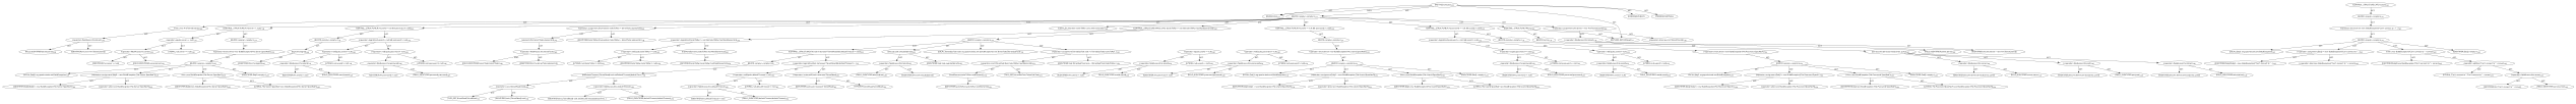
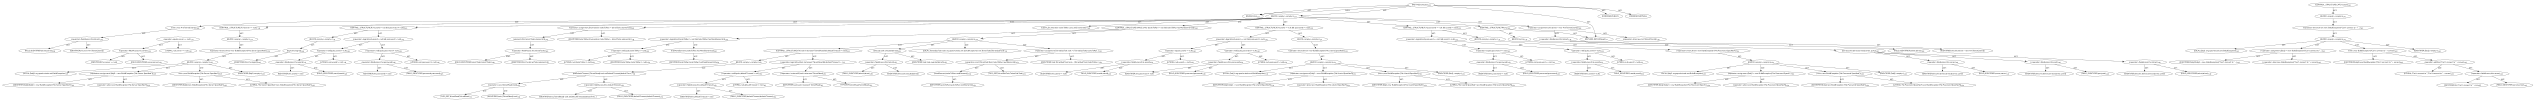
  digraph {
    fontname=Nunito
    node [fontname=Nunito]
    edge [fontname=Nunito]
    n1 [label=<(METHOD,execute)<SUB>122</SUB>>]
    n2 [label=<(PARAM,this)<SUB>122</SUB>>]
    n3 [label=<(BLOCK,&lt;empty&gt;,&lt;empty&gt;)<SUB>122</SUB>>]
    n4 [label=<(MODIFIER,PUBLIC)>]
    n5 [label=<(MODIFIER,VIRTUAL)>]
    n6 [label=<(METHOD_RETURN,void)<SUB>122</SUB>>]
    n7 [label=<(CONTROL_STRUCTURE,IF,if (server == null))<SUB>124</SUB>>]
    n8 [label=<(CONTROL_STRUCTURE,IF,if (userid == null &amp;&amp; password != null))<SUB>130</SUB>>]
    n9 [label=<(CONTROL_STRUCTURE,IF,if (password == null &amp;&amp; userid != null))<SUB>133</SUB>>]
    n10 [label=<(&lt;operator&gt;.assignment,this.telnet = new AntTelnetClient())<SUB>138</SUB>>]
    n11 [label=<(&lt;init&gt;,new AntTelnetClient())<SUB>138</SUB>>]
    n12 [label=<(CONTROL_STRUCTURE,TRY,try)<SUB>139</SUB>>]
    n13 [label=<(CONTROL_STRUCTURE,IF,if (userid != null &amp;&amp; password != null))<SUB>145</SUB>>]
    n14 [label=<(LOCAL,Enumeration tasksToRun: java.util.Enumeration)<SUB>149</SUB>>]
    n15 [label=<(&lt;operator&gt;.assignment,Enumeration tasksToRun = telnetTasks.elements())<SUB>149</SUB>>]
    n16 [label=<(CONTROL_STRUCTURE,WHILE,while (tasksToRun != null &amp;&amp; tasksToRun.hasMoreElements()))<SUB>150</SUB>>]
    n17 [label=<(&lt;operator&gt;.equals,server == null)<SUB>124</SUB>>]
    n18 [label=<(BLOCK,&lt;empty&gt;,&lt;empty&gt;)<SUB>124</SUB>>]
+   n19 [label=<(&lt;operator&gt;.logicalAnd,userid == null &amp;&amp; password != null)<SUB>130</SUB>>]
    n20 [label=<(BLOCK,&lt;empty&gt;,&lt;empty&gt;)<SUB>130</SUB>>]
    n21 [label=<(&lt;operator&gt;.logicalAnd,password == null &amp;&amp; userid != null)<SUB>133</SUB>>]
    n22 [label=<(BLOCK,&lt;empty&gt;,&lt;empty&gt;)<SUB>133</SUB>>]
    n23 [label=<(&lt;operator&gt;.fieldAccess,this.telnet)<SUB>138</SUB>>]
    n24 [label=<(&lt;operator&gt;.alloc,new AntTelnetClient())<SUB>138</SUB>>]
    n25 [label=<(&lt;operator&gt;.fieldAccess,this.telnet)<SUB>138</SUB>>]
    n26 [label=<(BLOCK,try,try)<SUB>139</SUB>>]
    n27 [label=<(&lt;operator&gt;.logicalAnd,userid != null &amp;&amp; password != null)<SUB>145</SUB>>]
    n28 [label=<(BLOCK,&lt;empty&gt;,&lt;empty&gt;)<SUB>145</SUB>>]
    n29 [label=<(IDENTIFIER,tasksToRun,Enumeration tasksToRun = telnetTasks.elements())<SUB>149</SUB>>]
    n30 [label=<(elements,this.telnetTasks.elements())<SUB>149</SUB>>]
    n31 [label=<(&lt;operator&gt;.logicalAnd,tasksToRun != null &amp;&amp; tasksToRun.hasMoreElements())<SUB>150</SUB>>]
    n32 [label=<(BLOCK,&lt;empty&gt;,&lt;empty&gt;)<SUB>150</SUB>>]
    n33 [label=<(&lt;operator&gt;.fieldAccess,this.server)<SUB>124</SUB>>]
    n34 [label=<(LITERAL,null,server == null)<SUB>124</SUB>>]
    n35 [label=<(&lt;operator&gt;.throw,throw new BuildException(&quot;No Server Specified&quot;);)<SUB>125</SUB>>]
    n36 [label=<(IDENTIFIER,this,server == null)>]
    n37 [label=<(FIELD_IDENTIFIER,server,server)<SUB>124</SUB>>]
    n38 [label=<(BLOCK,&lt;empty&gt;,&lt;empty&gt;)<SUB>125</SUB>>]
    n39 [label=<(LOCAL,$obj0: org.apache.tools.ant.BuildException)<SUB>195</SUB>>]
    n40 [label=<(&lt;operator&gt;.assignment,$obj0 = new BuildException(&quot;No Server Specified&quot;))<SUB>125</SUB>>]
    n41 [label=<(&lt;init&gt;,new BuildException(&quot;No Server Specified&quot;))<SUB>125</SUB>>]
    n42 [label=<(IDENTIFIER,$obj0,&lt;empty&gt;)<SUB>125</SUB>>]
    n43 [label=<(IDENTIFIER,$obj0,$obj0 = new BuildException(&quot;No Server Specified&quot;))<SUB>125</SUB>>]
    n44 [label=<(&lt;operator&gt;.alloc,new BuildException(&quot;No Server Specified&quot;))<SUB>125</SUB>>]
    n45 [label=<(IDENTIFIER,$obj0,new BuildException(&quot;No Server Specified&quot;))<SUB>125</SUB>>]
    n46 [label=<(LITERAL,&quot;No Server Specified&quot;,new BuildException(&quot;No Server Specified&quot;))<SUB>125</SUB>>]
    n47 [label=<(&lt;operator&gt;.equals,userid == null)<SUB>130</SUB>>]
    n48 [label=<(&lt;operator&gt;.notEquals,password != null)<SUB>130</SUB>>]
    n49 [label=<(&lt;operator&gt;.throw,throw new BuildException(&quot;No Userid Specified&quot;);)<SUB>131</SUB>>]
    n50 [label=<(&lt;operator&gt;.fieldAccess,this.userid)<SUB>130</SUB>>]
    n51 [label=<(LITERAL,null,userid == null)<SUB>130</SUB>>]
    n52 [label=<(&lt;operator&gt;.fieldAccess,this.password)<SUB>130</SUB>>]
    n53 [label=<(LITERAL,null,password != null)<SUB>130</SUB>>]
    n54 [label=<(IDENTIFIER,this,userid == null)>]
    n55 [label=<(FIELD_IDENTIFIER,userid,userid)<SUB>130</SUB>>]
    n56 [label=<(IDENTIFIER,this,password != null)>]
    n57 [label=<(FIELD_IDENTIFIER,password,password)<SUB>130</SUB>>]
    n58 [label=<(BLOCK,&lt;empty&gt;,&lt;empty&gt;)<SUB>131</SUB>>]
    n59 [label=<(LOCAL,$obj1: org.apache.tools.ant.BuildException)<SUB>131</SUB>>]
    n60 [label=<(&lt;operator&gt;.assignment,$obj1 = new BuildException(&quot;No Userid Specified&quot;))<SUB>131</SUB>>]
    n61 [label=<(&lt;init&gt;,new BuildException(&quot;No Userid Specified&quot;))<SUB>131</SUB>>]
    n62 [label=<(IDENTIFIER,$obj1,&lt;empty&gt;)<SUB>131</SUB>>]
    n63 [label=<(IDENTIFIER,$obj1,$obj1 = new BuildException(&quot;No Userid Specified&quot;))<SUB>131</SUB>>]
    n64 [label=<(&lt;operator&gt;.alloc,new BuildException(&quot;No Userid Specified&quot;))<SUB>131</SUB>>]
    n65 [label=<(IDENTIFIER,$obj1,new BuildException(&quot;No Userid Specified&quot;))<SUB>131</SUB>>]
    n66 [label=<(LITERAL,&quot;No Userid Specified&quot;,new BuildException(&quot;No Userid Specified&quot;))<SUB>131</SUB>>]
    n67 [label=<(&lt;operator&gt;.equals,password == null)<SUB>133</SUB>>]
    n68 [label=<(&lt;operator&gt;.notEquals,userid != null)<SUB>133</SUB>>]
    n69 [label=<(&lt;operator&gt;.throw,throw new BuildException(&quot;No Password Specified&quot;);)<SUB>134</SUB>>]
    n70 [label=<(&lt;operator&gt;.fieldAccess,this.password)<SUB>133</SUB>>]
    n71 [label=<(LITERAL,null,password == null)<SUB>133</SUB>>]
    n72 [label=<(&lt;operator&gt;.fieldAccess,this.userid)<SUB>133</SUB>>]
    n73 [label=<(LITERAL,null,userid != null)<SUB>133</SUB>>]
    n74 [label=<(IDENTIFIER,this,password == null)>]
    n75 [label=<(FIELD_IDENTIFIER,password,password)<SUB>133</SUB>>]
    n76 [label=<(IDENTIFIER,this,userid != null)>]
    n77 [label=<(FIELD_IDENTIFIER,userid,userid)<SUB>133</SUB>>]
    n78 [label=<(BLOCK,&lt;empty&gt;,&lt;empty&gt;)<SUB>134</SUB>>]
    n79 [label=<(LOCAL,$obj2: org.apache.tools.ant.BuildException)<SUB>133</SUB>>]
    n80 [label=<(&lt;operator&gt;.assignment,$obj2 = new BuildException(&quot;No Password Specifi...)<SUB>134</SUB>>]
    n81 [label=<(&lt;init&gt;,new BuildException(&quot;No Password Specified&quot;))<SUB>134</SUB>>]
    n82 [label=<(IDENTIFIER,$obj2,&lt;empty&gt;)<SUB>134</SUB>>]
    n83 [label=<(IDENTIFIER,$obj2,$obj2 = new BuildException(&quot;No Password Specifi...)<SUB>134</SUB>>]
    n84 [label=<(&lt;operator&gt;.alloc,new BuildException(&quot;No Password Specified&quot;))<SUB>134</SUB>>]
    n85 [label=<(IDENTIFIER,$obj2,new BuildException(&quot;No Password Specified&quot;))<SUB>134</SUB>>]
    n86 [label=<(LITERAL,&quot;No Password Specified&quot;,new BuildException(&quot;No Password Specified&quot;))<SUB>134</SUB>>]
    n87 [label=<(IDENTIFIER,this,this.telnet = new AntTelnetClient())>]
    n88 [label=<(FIELD_IDENTIFIER,telnet,telnet)<SUB>138</SUB>>]
    n89 [label=<(IDENTIFIER,this,new AntTelnetClient())>]
    n90 [label=<(FIELD_IDENTIFIER,telnet,telnet)<SUB>138</SUB>>]
    n91 [label=<(connect,this.telnet.connect(server, port))<SUB>140</SUB>>]
    n92 [label=<(CONTROL_STRUCTURE,CATCH,catch)<SUB>141</SUB>>]
    n93 [label=<(BLOCK,&lt;empty&gt;,&lt;empty&gt;)<SUB>141</SUB>>]
    n94 [label=<(&lt;operator&gt;.fieldAccess,this.telnet)<SUB>140</SUB>>]
    n95 [label=<(&lt;operator&gt;.fieldAccess,this.server)<SUB>140</SUB>>]
    n96 [label=<(&lt;operator&gt;.fieldAccess,this.port)<SUB>140</SUB>>]
    n97 [label=<(IDENTIFIER,this,this.telnet.connect(server, port))>]
    n98 [label=<(FIELD_IDENTIFIER,telnet,telnet)<SUB>140</SUB>>]
    n99 [label=<(IDENTIFIER,this,this.telnet.connect(server, port))>]
    n100 [label=<(FIELD_IDENTIFIER,server,server)<SUB>140</SUB>>]
    n101 [label=<(IDENTIFIER,this,this.telnet.connect(server, port))>]
    n102 [label=<(FIELD_IDENTIFIER,port,port)<SUB>140</SUB>>]
    n103 [label=<(&lt;operator&gt;.throw,throw new BuildException(&quot;Can't connect to &quot; + ...)<SUB>142</SUB>>]
    n104 [label=<(BLOCK,&lt;empty&gt;,&lt;empty&gt;)<SUB>142</SUB>>]
    n105 [label=<(LOCAL,$obj3: org.apache.tools.ant.BuildException)<SUB>142</SUB>>]
    n106 [label=<(&lt;operator&gt;.assignment,$obj3 = new BuildException(&quot;Can't connect to &quot; ...)<SUB>142</SUB>>]
    n107 [label=<(&lt;init&gt;,new BuildException(&quot;Can't connect to &quot; + server))<SUB>142</SUB>>]
    n108 [label=<(IDENTIFIER,$obj3,&lt;empty&gt;)<SUB>142</SUB>>]
    n109 [label=<(IDENTIFIER,$obj3,$obj3 = new BuildException(&quot;Can't connect to &quot; ...)<SUB>142</SUB>>]
    n110 [label=<(&lt;operator&gt;.alloc,new BuildException(&quot;Can't connect to &quot; + server))<SUB>142</SUB>>]
    n111 [label=<(IDENTIFIER,$obj3,new BuildException(&quot;Can't connect to &quot; + server))<SUB>142</SUB>>]
    n112 [label=<(&lt;operator&gt;.addition,&quot;Can't connect to &quot; + server)<SUB>142</SUB>>]
    n113 [label=<(LITERAL,&quot;Can't connect to &quot;,&quot;Can't connect to &quot; + server)<SUB>142</SUB>>]
    n114 [label=<(&lt;operator&gt;.fieldAccess,this.server)<SUB>142</SUB>>]
    n115 [label=<(IDENTIFIER,this,&quot;Can't connect to &quot; + server)>]
    n116 [label=<(FIELD_IDENTIFIER,server,server)<SUB>142</SUB>>]
    n117 [label=<(&lt;operator&gt;.notEquals,userid != null)<SUB>145</SUB>>]
    n118 [label=<(&lt;operator&gt;.notEquals,password != null)<SUB>145</SUB>>]
    n119 [label=<(login,this.login())<SUB>146</SUB>>]
    n120 [label=<(&lt;operator&gt;.fieldAccess,this.userid)<SUB>145</SUB>>]
    n121 [label=<(LITERAL,null,userid != null)<SUB>145</SUB>>]
    n122 [label=<(&lt;operator&gt;.fieldAccess,this.password)<SUB>145</SUB>>]
    n123 [label=<(LITERAL,null,password != null)<SUB>145</SUB>>]
    n124 [label=<(IDENTIFIER,this,userid != null)>]
    n125 [label=<(FIELD_IDENTIFIER,userid,userid)<SUB>145</SUB>>]
    n126 [label=<(IDENTIFIER,this,password != null)>]
    n127 [label=<(FIELD_IDENTIFIER,password,password)<SUB>145</SUB>>]
    n128 [label=<(IDENTIFIER,this,this.login())<SUB>146</SUB>>]
    n129 [label=<(&lt;operator&gt;.fieldAccess,this.telnetTasks)<SUB>149</SUB>>]
    n130 [label=<(IDENTIFIER,this,this.telnetTasks.elements())>]
    n131 [label=<(FIELD_IDENTIFIER,telnetTasks,telnetTasks)<SUB>149</SUB>>]
    n132 [label=<(&lt;operator&gt;.notEquals,tasksToRun != null)<SUB>150</SUB>>]
    n133 [label=<(hasMoreElements,tasksToRun.hasMoreElements())<SUB>150</SUB>>]
    n134 [label=<(LOCAL,TelnetSubTask task: org.apache.tools.ant.taskdefs.optional.net.TelnetTask$TelnetSubTask)<SUB>151</SUB>>]
    n135 [label=<(&lt;operator&gt;.assignment,TelnetSubTask task = (TelnetSubTask) tasksToRun...)<SUB>151</SUB>>]
    n136 [label=<(CONTROL_STRUCTURE,IF,if (task instanceof TelnetRead &amp;&amp; defaultTimeout != null))<SUB>152</SUB>>]
    n137 [label=<(execute,task.execute(telnet))<SUB>155</SUB>>]
    n138 [label=<(IDENTIFIER,tasksToRun,tasksToRun != null)<SUB>150</SUB>>]
    n139 [label=<(LITERAL,null,tasksToRun != null)<SUB>150</SUB>>]
    n140 [label=<(IDENTIFIER,tasksToRun,tasksToRun.hasMoreElements())<SUB>150</SUB>>]
    n141 [label=<(IDENTIFIER,task,TelnetSubTask task = (TelnetSubTask) tasksToRun...)<SUB>151</SUB>>]
    n142 [label=<(&lt;operator&gt;.cast,(TelnetSubTask) tasksToRun.nextElement())<SUB>151</SUB>>]
    n143 [label=<(&lt;operator&gt;.logicalAnd,task instanceof TelnetRead &amp;&amp; defaultTimeout !=...)<SUB>152</SUB>>]
    n144 [label=<(BLOCK,&lt;empty&gt;,&lt;empty&gt;)<SUB>152</SUB>>]
    n145 [label=<(IDENTIFIER,task,task.execute(telnet))<SUB>155</SUB>>]
    n146 [label=<(&lt;operator&gt;.fieldAccess,this.telnet)<SUB>155</SUB>>]
    n147 [label=<(TYPE_REF,TelnetSubTask,TelnetSubTask)<SUB>151</SUB>>]
    n148 [label=<(nextElement,tasksToRun.nextElement())<SUB>151</SUB>>]
    n149 [label=<(IDENTIFIER,tasksToRun,tasksToRun.nextElement())<SUB>151</SUB>>]
    n150 [label=<(&lt;operator&gt;.instanceOf,task instanceof TelnetRead)<SUB>152</SUB>>]
    n151 [label=<(&lt;operator&gt;.notEquals,defaultTimeout != null)<SUB>152</SUB>>]
    n152 [label=<(setDefaultTimeout,(TelnetRead) task.setDefaultTimeout(defaultTime...)<SUB>153</SUB>>]
    n153 [label=<(IDENTIFIER,task,task instanceof TelnetRead)<SUB>152</SUB>>]
    n154 [label=<(TYPE_REF,TelnetRead,TelnetRead)<SUB>152</SUB>>]
    n155 [label=<(&lt;operator&gt;.fieldAccess,this.defaultTimeout)<SUB>152</SUB>>]
    n156 [label=<(LITERAL,null,defaultTimeout != null)<SUB>152</SUB>>]
    n157 [label=<(IDENTIFIER,this,defaultTimeout != null)>]
    n158 [label=<(FIELD_IDENTIFIER,defaultTimeout,defaultTimeout)<SUB>152</SUB>>]
    n159 [label=<(&lt;operator&gt;.cast,(TelnetRead) task)<SUB>153</SUB>>]
    n160 [label=<(&lt;operator&gt;.fieldAccess,this.defaultTimeout)<SUB>153</SUB>>]
    n161 [label=<(TYPE_REF,TelnetRead,TelnetRead)<SUB>153</SUB>>]
    n162 [label=<(IDENTIFIER,task,(TelnetRead) task)<SUB>153</SUB>>]
    n163 [label=<(IDENTIFIER,this,(TelnetRead) task.setDefaultTimeout(defaultTime...)>]
    n164 [label=<(FIELD_IDENTIFIER,defaultTimeout,defaultTimeout)<SUB>153</SUB>>]
    n165 [label=<(IDENTIFIER,this,task.execute(telnet))>]
    n166 [label=<(FIELD_IDENTIFIER,telnet,telnet)<SUB>155</SUB>>]
    n1 -> n2 [label="AST: "]
    n1 -> n2 [label="DDG: "]
    n1 -> n3 [label="AST: "]
    n1 -> n4 [label="AST: "]
    n1 -> n5 [label="AST: "]
    n1 -> n6 [label="AST: "]
    n3 -> n7 [label="AST: "]
    n3 -> n8 [label="AST: "]
    n3 -> n9 [label="AST: "]
    n3 -> n10 [label="AST: "]
    n3 -> n11 [label="AST: "]
    n3 -> n12 [label="AST: "]
    n3 -> n13 [label="AST: "]
    n3 -> n14 [label="AST: "]
    n3 -> n15 [label="AST: "]
    n3 -> n16 [label="AST: "]
-   n7 -> n17 [label="AST: "]
    n7 -> n18 [label="AST: "]
+   n8 -> n19 [label="AST: "]
    n8 -> n20 [label="AST: "]
    n9 -> n21 [label="AST: "]
    n9 -> n22 [label="AST: "]
    n10 -> n23 [label="AST: "]
    n10 -> n24 [label="AST: "]
    n11 -> n25 [label="AST: "]
    n12 -> n6 [label="AST: "]
    n12 -> n26 [label="AST: "]
    n13 -> n27 [label="AST: "]
    n13 -> n28 [label="AST: "]
    n15 -> n29 [label="AST: "]
    n15 -> n30 [label="AST: "]
    n16 -> n31 [label="AST: "]
    n16 -> n32 [label="AST: "]
    n17 -> n33 [label="AST: "]
    n17 -> n34 [label="AST: "]
    n18 -> n35 [label="AST: "]
+   n19 -> n47 [label="AST: "]
+   n19 -> n48 [label="AST: "]
    n20 -> n49 [label="AST: "]
    n21 -> n67 [label="AST: "]
    n21 -> n68 [label="AST: "]
    n22 -> n69 [label="AST: "]
    n23 -> n87 [label="AST: "]
    n23 -> n88 [label="AST: "]
    n25 -> n89 [label="AST: "]
    n25 -> n90 [label="AST: "]
    n26 -> n91 [label="AST: "]
    n27 -> n117 [label="AST: "]
    n27 -> n118 [label="AST: "]
    n28 -> n119 [label="AST: "]
    n30 -> n129 [label="AST: "]
    n31 -> n132 [label="AST: "]
    n31 -> n133 [label="AST: "]
    n32 -> n134 [label="AST: "]
    n32 -> n135 [label="AST: "]
    n32 -> n136 [label="AST: "]
    n32 -> n137 [label="AST: "]
    n33 -> n36 [label="AST: "]
    n33 -> n37 [label="AST: "]
    n35 -> n38 [label="AST: "]
    n38 -> n39 [label="AST: "]
    n38 -> n40 [label="AST: "]
    n38 -> n41 [label="AST: "]
    n38 -> n42 [label="AST: "]
    n40 -> n43 [label="AST: "]
    n40 -> n44 [label="AST: "]
    n41 -> n45 [label="AST: "]
    n41 -> n46 [label="AST: "]
    n47 -> n50 [label="AST: "]
    n47 -> n51 [label="AST: "]
    n48 -> n52 [label="AST: "]
    n48 -> n53 [label="AST: "]
    n49 -> n58 [label="AST: "]
    n50 -> n54 [label="AST: "]
    n50 -> n55 [label="AST: "]
    n52 -> n56 [label="AST: "]
    n52 -> n57 [label="AST: "]
    n58 -> n59 [label="AST: "]
    n58 -> n60 [label="AST: "]
    n58 -> n61 [label="AST: "]
    n58 -> n62 [label="AST: "]
    n60 -> n63 [label="AST: "]
    n60 -> n64 [label="AST: "]
    n61 -> n65 [label="AST: "]
    n61 -> n66 [label="AST: "]
    n67 -> n70 [label="AST: "]
    n67 -> n71 [label="AST: "]
    n68 -> n72 [label="AST: "]
    n68 -> n73 [label="AST: "]
    n69 -> n78 [label="AST: "]
    n70 -> n74 [label="AST: "]
    n70 -> n75 [label="AST: "]
    n72 -> n76 [label="AST: "]
    n72 -> n77 [label="AST: "]
    n78 -> n79 [label="AST: "]
    n78 -> n80 [label="AST: "]
    n78 -> n81 [label="AST: "]
    n78 -> n82 [label="AST: "]
    n80 -> n83 [label="AST: "]
    n80 -> n84 [label="AST: "]
    n81 -> n85 [label="AST: "]
    n81 -> n86 [label="AST: "]
    n91 -> n94 [label="AST: "]
    n91 -> n95 [label="AST: "]
    n91 -> n96 [label="AST: "]
    n92 -> n93 [label="AST: "]
    n93 -> n103 [label="AST: "]
    n94 -> n97 [label="AST: "]
    n94 -> n98 [label="AST: "]
    n95 -> n99 [label="AST: "]
    n95 -> n100 [label="AST: "]
    n96 -> n101 [label="AST: "]
    n96 -> n102 [label="AST: "]
    n103 -> n104 [label="AST: "]
    n104 -> n105 [label="AST: "]
    n104 -> n106 [label="AST: "]
    n104 -> n107 [label="AST: "]
    n104 -> n108 [label="AST: "]
    n106 -> n109 [label="AST: "]
    n106 -> n110 [label="AST: "]
    n107 -> n111 [label="AST: "]
    n107 -> n112 [label="AST: "]
    n112 -> n113 [label="AST: "]
    n112 -> n114 [label="AST: "]
    n114 -> n115 [label="AST: "]
    n114 -> n116 [label="AST: "]
    n117 -> n120 [label="AST: "]
    n117 -> n121 [label="AST: "]
    n118 -> n122 [label="AST: "]
    n118 -> n123 [label="AST: "]
    n119 -> n128 [label="AST: "]
    n120 -> n124 [label="AST: "]
    n120 -> n125 [label="AST: "]
    n122 -> n126 [label="AST: "]
    n122 -> n127 [label="AST: "]
    n129 -> n130 [label="AST: "]
    n129 -> n131 [label="DDG: "]
    n132 -> n138 [label="AST: "]
    n132 -> n139 [label="AST: "]
    n133 -> n140 [label="AST: "]
    n135 -> n141 [label="AST: "]
    n135 -> n142 [label="AST: "]
    n136 -> n143 [label="AST: "]
    n136 -> n144 [label="AST: "]
    n137 -> n145 [label="AST: "]
    n137 -> n146 [label="AST: "]
    n142 -> n147 [label="AST: "]
    n142 -> n148 [label="AST: "]
    n143 -> n150 [label="AST: "]
    n143 -> n151 [label="AST: "]
    n144 -> n152 [label="AST: "]
    n146 -> n165 [label="AST: "]
    n146 -> n166 [label="AST: "]
    n148 -> n149 [label="AST: "]
    n150 -> n153 [label="AST: "]
    n150 -> n154 [label="AST: "]
    n151 -> n155 [label="AST: "]
    n151 -> n156 [label="AST: "]
    n152 -> n159 [label="AST: "]
    n152 -> n160 [label="AST: "]
    n155 -> n157 [label="AST: "]
    n155 -> n158 [label="AST: "]
    n159 -> n161 [label="AST: "]
    n159 -> n162 [label="AST: "]
    n160 -> n163 [label="AST: "]
    n160 -> n164 [label="AST: "]
  }
